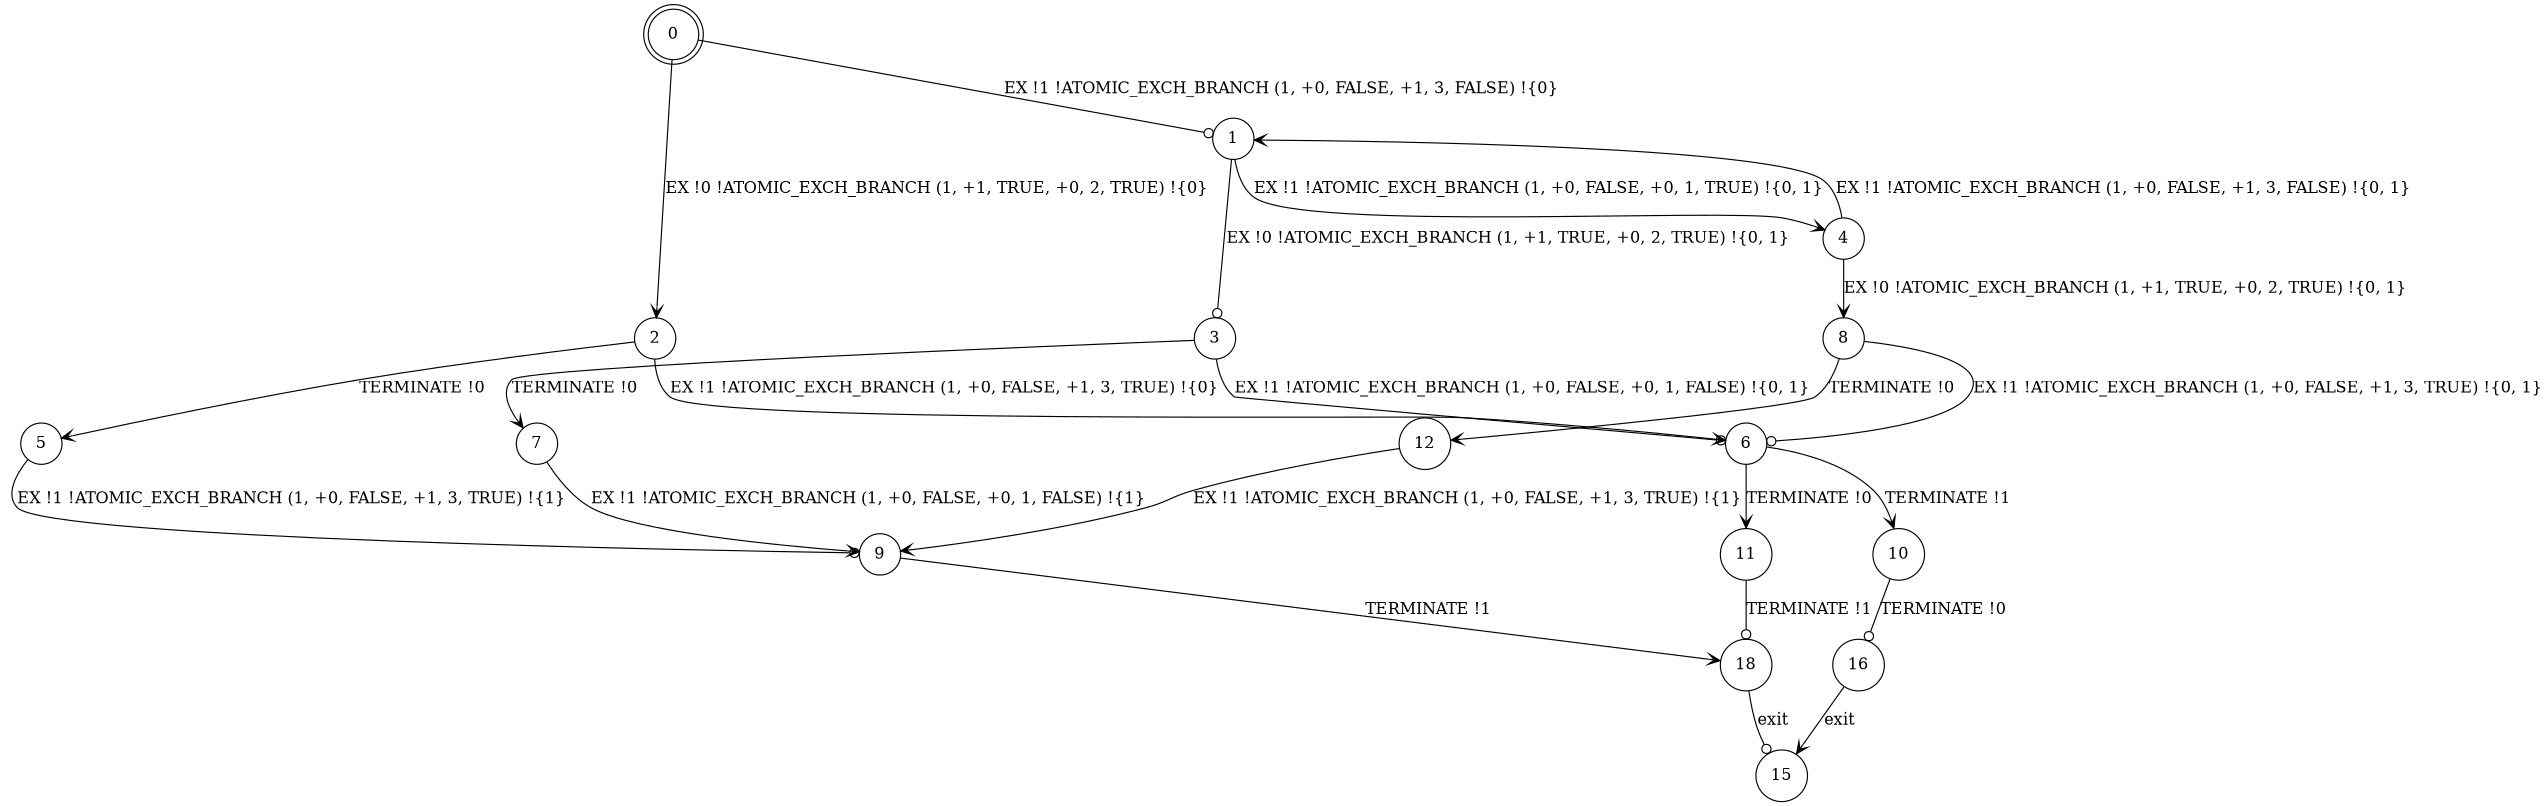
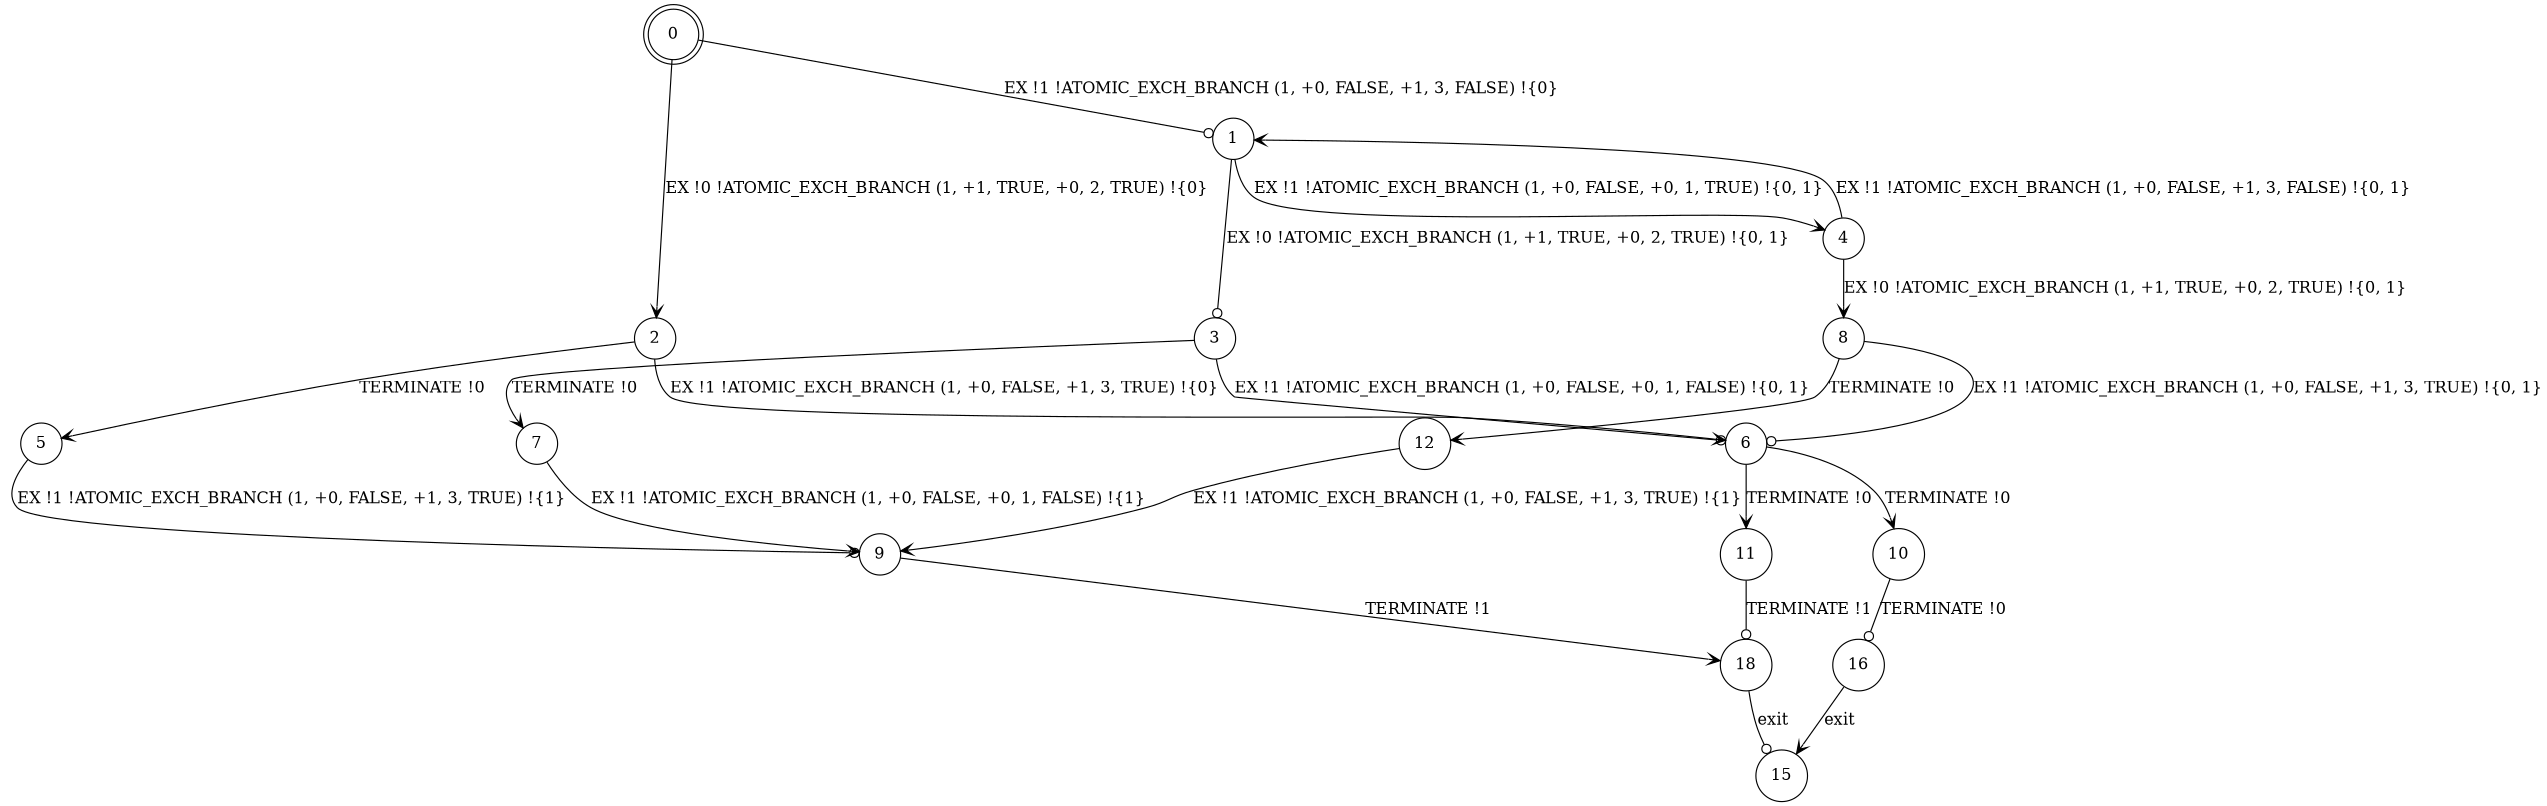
  digraph {
    node [shape=circle]
    edge [arrowhead=vee]
    0 [peripheries=2]
    1
    2
    3
    4
    5
    6
    7
    8
    9
    10
    11
    12
    n14 [label=18]
    n15 [label=16]
    15
    0 -> 1 [arrowhead=odot label="EX !1 !ATOMIC_EXCH_BRANCH (1, +0, FALSE, +1, 3, FALSE) !{0}"]
    0 -> 2 [label="EX !0 !ATOMIC_EXCH_BRANCH (1, +1, TRUE, +0, 2, TRUE) !{0}"]
    1 -> 3 [arrowhead=odot label="EX !0 !ATOMIC_EXCH_BRANCH (1, +1, TRUE, +0, 2, TRUE) !{0, 1}"]
    1 -> 4 [label="EX !1 !ATOMIC_EXCH_BRANCH (1, +0, FALSE, +0, 1, TRUE) !{0, 1}"]
    2 -> 5 [label="TERMINATE !0"]
    2 -> 6 [label="EX !1 !ATOMIC_EXCH_BRANCH (1, +0, FALSE, +1, 3, TRUE) !{0}"]
    3 -> 6 [arrowhead=odot label="EX !1 !ATOMIC_EXCH_BRANCH (1, +0, FALSE, +0, 1, FALSE) !{0, 1}"]
    3 -> 7 [label="TERMINATE !0"]
    4 -> 1 [label="EX !1 !ATOMIC_EXCH_BRANCH (1, +0, FALSE, +1, 3, FALSE) !{0, 1}"]
    4 -> 8 [label="EX !0 !ATOMIC_EXCH_BRANCH (1, +1, TRUE, +0, 2, TRUE) !{0, 1}"]
    5 -> 9 [arrowhead=odot label="EX !1 !ATOMIC_EXCH_BRANCH (1, +0, FALSE, +1, 3, TRUE) !{1}"]
-   6 -> 10 [label="TERMINATE !1"]
+   6 -> 10 [label="TERMINATE !0"]
    6 -> 11 [label="TERMINATE !0"]
    7 -> 9 [label="EX !1 !ATOMIC_EXCH_BRANCH (1, +0, FALSE, +0, 1, FALSE) !{1}"]
    8 -> 6 [arrowhead=odot label="EX !1 !ATOMIC_EXCH_BRANCH (1, +0, FALSE, +1, 3, TRUE) !{0, 1}"]
    8 -> 12 [label="TERMINATE !0"]
    9 -> n14 [label="TERMINATE !1"]
    10 -> n15 [arrowhead=odot label="TERMINATE !0"]
    11 -> n14 [arrowhead=odot label="TERMINATE !1"]
    12 -> 9 [label="EX !1 !ATOMIC_EXCH_BRANCH (1, +0, FALSE, +1, 3, TRUE) !{1}"]
    n14 -> 15 [arrowhead=odot label=exit]
    n15 -> 15 [label=exit]
  }
